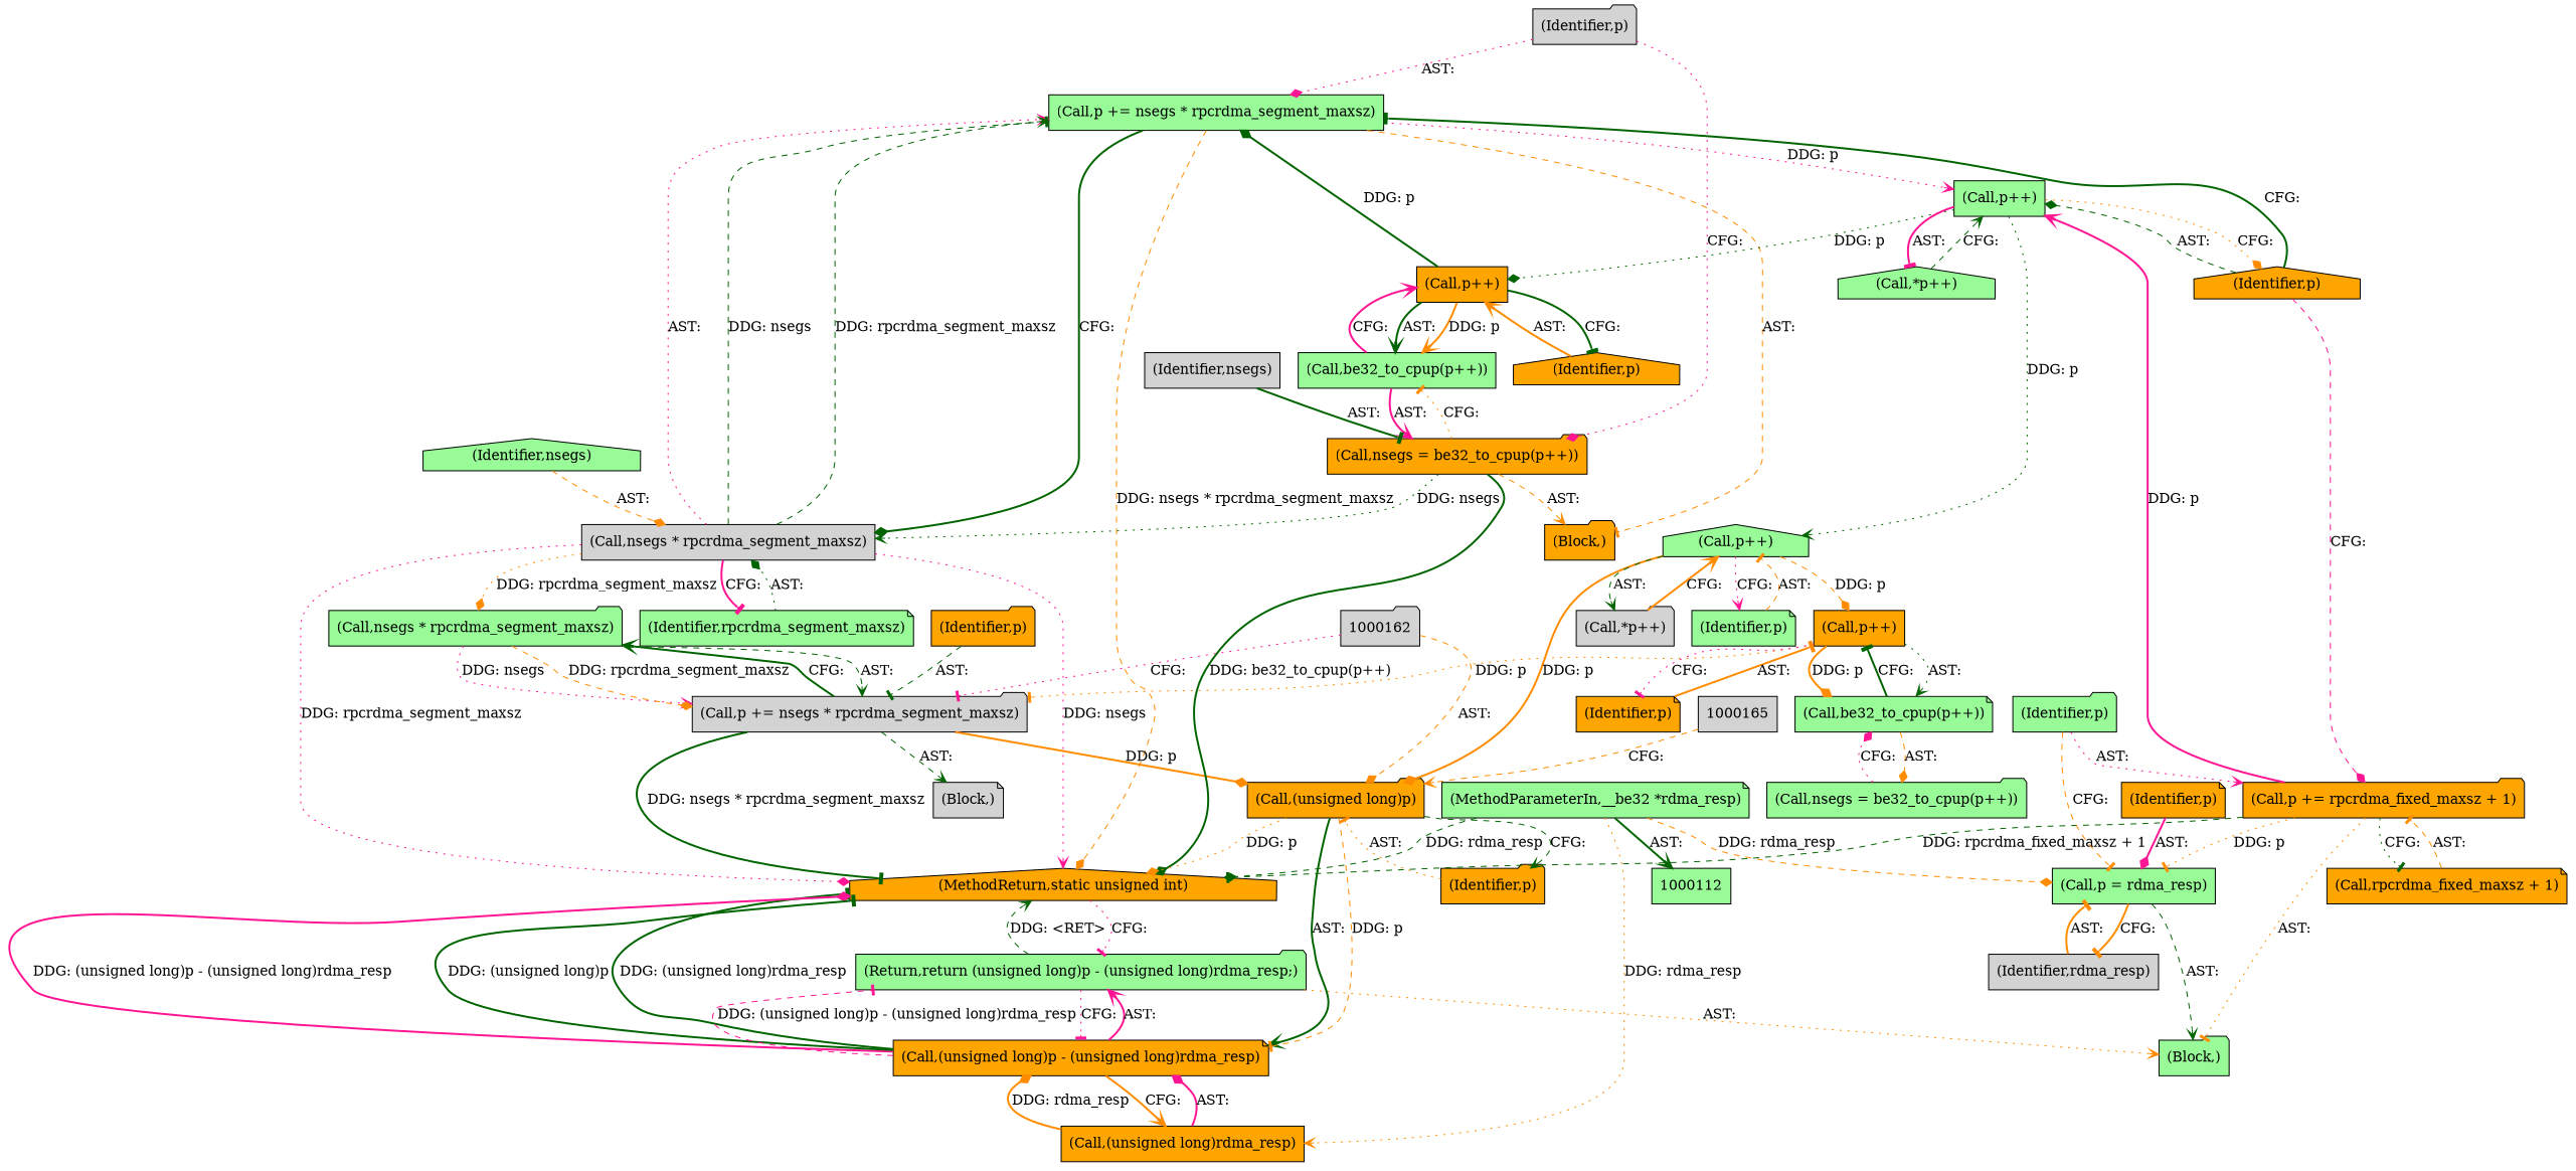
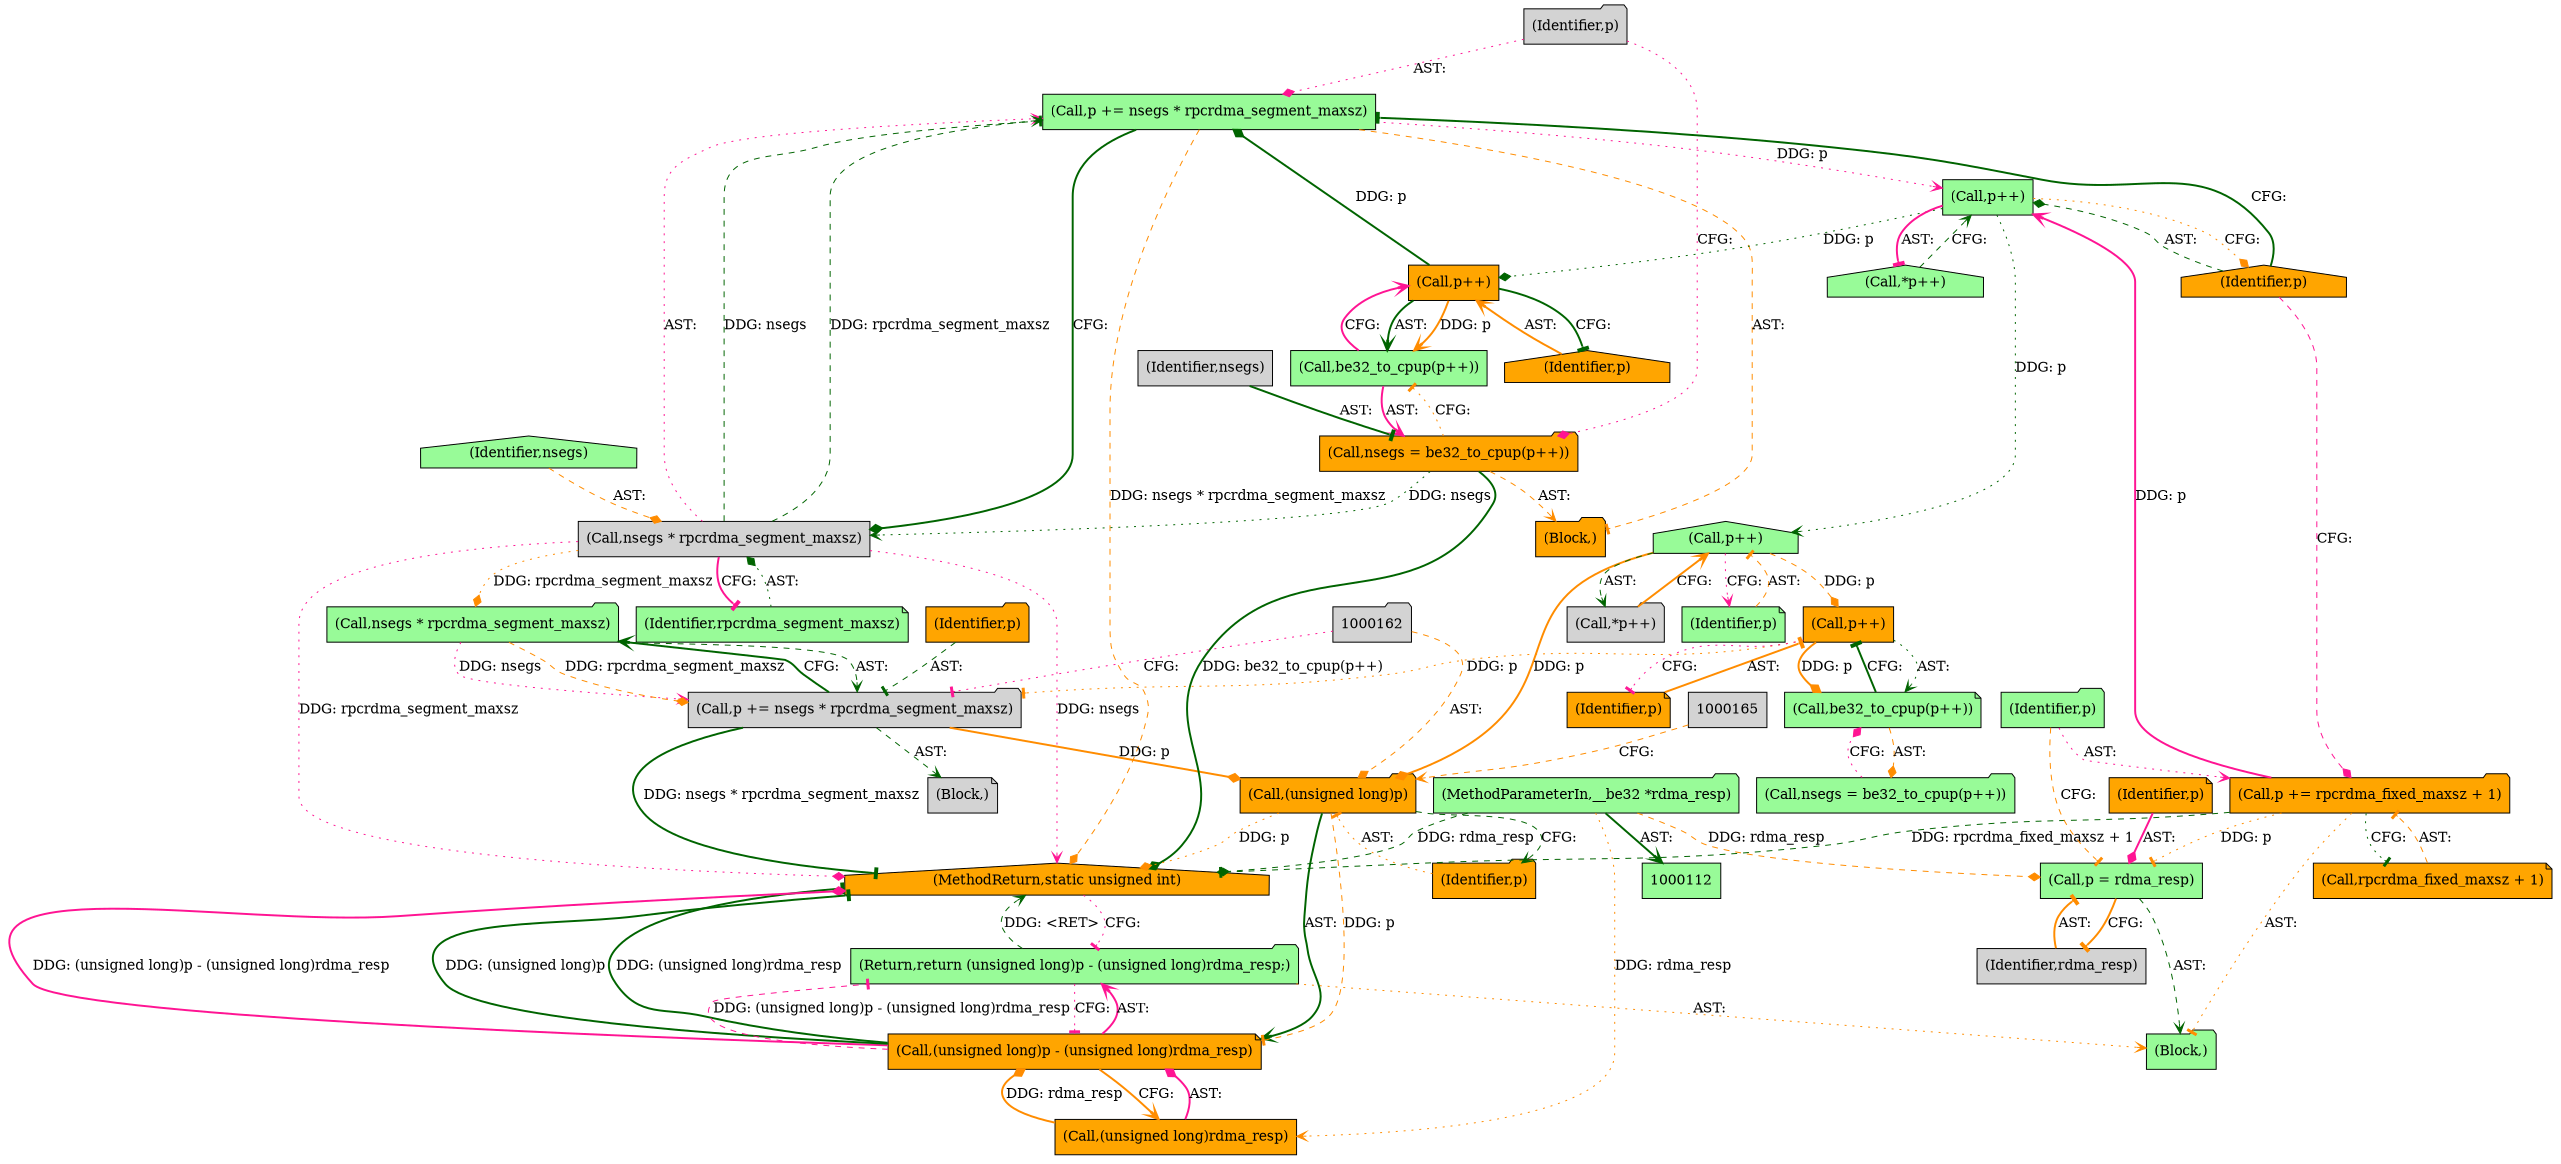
  digraph {
    node [fillcolor=palegreen shape=folder style=filled]
    edge [arrowhead=vee color=darkorange style=bold]
    n1 [label="(Call,p += nsegs * rpcrdma_segment_maxsz)" shape=box]
    n2 [fillcolor=lightgrey label="(Call,nsegs * rpcrdma_segment_maxsz)" shape=box]
    n3 [label="(Call,p++)" shape=box]
    n4 [fillcolor=orange label="(Block,)"]
    n5 [fillcolor=orange label="(MethodReturn,static unsigned int)" shape=house]
    n6 [label="(Identifier,rpcrdma_segment_maxsz)" shape=note]
    n7 [label="(Call,nsegs * rpcrdma_segment_maxsz)"]
    n8 [fillcolor=orange label="(Call,p++)" shape=box]
    n9 [label="(Call,p++)" shape=house]
    n10 [label="(Call,*p++)" shape=house]
    n11 [fillcolor=orange label="(Identifier,p)" shape=house]
    n12 [label="(Return,return (unsigned long)p - (unsigned long)rdma_resp;)"]
    n13 [fillcolor=lightgrey label="(Call,p += nsegs * rpcrdma_segment_maxsz)"]
    n14 [fillcolor=orange label="(Call,nsegs = be32_to_cpup(p++))"]
    n15 [label="(Call,be32_to_cpup(p++))" shape=box]
    n16 [fillcolor=orange label="(Identifier,p)" shape=house]
    n17 [fillcolor=orange label="(Call,p++)" shape=box]
    n18 [fillcolor=orange label="(Call,(unsigned long)p)"]
    n19 [fillcolor=lightgrey label="(Call,*p++)"]
    n20 [label="(Identifier,p)" shape=note]
    n21 [fillcolor=orange label="(Call,p += rpcrdma_fixed_maxsz + 1)"]
    n22 [fillcolor=orange label="(Call,rpcrdma_fixed_maxsz + 1)" shape=note]
    n23 [label="(Block,)"]
    n24 [label="(Call,p = rdma_resp)" shape=box]
    n25 [fillcolor=lightgrey label="(Identifier,rdma_resp)" shape=box]
-   n26 [label="(MethodParameterIn,__be32 *rdma_resp)" shape=note]
+   n26 [label="(MethodParameterIn,__be32 *rdma_resp)"]
    n27 [fillcolor=orange label="(Call,(unsigned long)rdma_resp)" shape=box]
    1000112 [shape=box]
    n29 [fillcolor=orange label="(Call,(unsigned long)p - (unsigned long)rdma_resp)" shape=note]
    n30 [label="(Call,be32_to_cpup(p++))" shape=note]
    n31 [fillcolor=orange label="(Identifier,p)" shape=note]
    n32 [fillcolor=orange label="(Identifier,p)"]
    n33 [label="(Call,nsegs = be32_to_cpup(p++))"]
    n34 [fillcolor=lightgrey label="(Block,)" shape=note]
    n35 [fillcolor=lightgrey label="(Identifier,p)"]
    n36 [fillcolor=orange label="(Identifier,p)"]
    n37 [label="(Identifier,nsegs)" shape=house]
    n38 [fillcolor=orange label="(Identifier,p)" shape=note]
    n39 [label="(Identifier,p)"]
    n40 [fillcolor=lightgrey label="(Identifier,nsegs)" shape=box]
    1000162 [fillcolor=lightgrey]
    1000165 [fillcolor=lightgrey shape=box]
    n1 -> n2 [arrowhead=diamond color=darkgreen label="CFG: "]
    n1 -> n3 [color=deeppink label="DDG: p" style=dotted]
    n1 -> n4 [arrowhead=tee label="AST: " style=dashed]
    n1 -> n5 [arrowhead=diamond label="DDG: nsegs * rpcrdma_segment_maxsz" style=dashed]
    n2 -> n1 [color=deeppink label="AST: " style=dotted]
    n2 -> n1 [arrowhead=tee color=darkgreen label="DDG: nsegs" style=dashed]
    n2 -> n1 [color=darkgreen label="DDG: rpcrdma_segment_maxsz" style=dashed]
    n2 -> n5 [arrowhead=diamond color=deeppink label="DDG: rpcrdma_segment_maxsz" style=dotted]
    n2 -> n5 [color=deeppink label="DDG: nsegs" style=dotted]
    n2 -> n6 [arrowhead=tee color=deeppink label="CFG: "]
    n2 -> n7 [arrowhead=diamond label="DDG: rpcrdma_segment_maxsz" style=dotted]
    n3 -> n8 [arrowhead=diamond color=darkgreen label="DDG: p" style=dotted]
    n3 -> n9 [color=darkgreen label="DDG: p" style=dotted]
    n3 -> n10 [arrowhead=tee color=deeppink label="AST: "]
    n3 -> n11 [arrowhead=diamond label="CFG: " style=dotted]
    n5 -> n12 [arrowhead=tee color=deeppink label="CFG: " style=dotted]
    n6 -> n2 [arrowhead=diamond color=darkgreen label="AST: " style=dotted]
    n7 -> n13 [color=darkgreen label="AST: " style=dashed]
    n7 -> n13 [color=deeppink label="DDG: nsegs" style=dotted]
    n7 -> n13 [arrowhead=diamond label="DDG: rpcrdma_segment_maxsz" style=dashed]
    n8 -> n1 [arrowhead=diamond color=darkgreen label="DDG: p"]
    n8 -> n15 [color=darkgreen label="AST: "]
    n8 -> n15 [label="DDG: p"]
    n8 -> n16 [arrowhead=tee color=darkgreen label="CFG: "]
    n9 -> n17 [arrowhead=diamond label="DDG: p" style=dashed]
    n9 -> n18 [arrowhead=diamond label="DDG: p"]
    n9 -> n19 [color=darkgreen label="AST: " style=dashed]
    n9 -> n20 [color=deeppink label="CFG: " style=dotted]
    n10 -> n3 [color=darkgreen label="CFG: " style=dashed]
    n11 -> n1 [arrowhead=tee color=darkgreen label="CFG: "]
    n11 -> n3 [arrowhead=diamond color=darkgreen label="AST: " style=dashed]
    n11 -> n21 [arrowhead=diamond color=deeppink label="CFG: " style=dashed]
    n12 -> n5 [color=darkgreen label="DDG: <RET>" style=dashed]
    n12 -> n23 [label="AST: " style=dotted]
    n12 -> n29 [arrowhead=tee color=deeppink label="CFG: " style=dotted]
    n13 -> n5 [arrowhead=tee color=darkgreen label="DDG: nsegs * rpcrdma_segment_maxsz"]
    n13 -> n7 [color=darkgreen label="CFG: "]
    n13 -> n18 [arrowhead=diamond label="DDG: p"]
    n13 -> n34 [color=darkgreen label="AST: " style=dashed]
    n14 -> n2 [color=darkgreen label="DDG: nsegs" style=dotted]
    n14 -> n4 [label="AST: " style=dashed]
    n14 -> n5 [arrowhead=diamond color=darkgreen label="DDG: be32_to_cpup(p++)"]
    n14 -> n15 [arrowhead=tee label="CFG: " style=dotted]
    n15 -> n8 [color=deeppink label="CFG: "]
    n15 -> n14 [color=deeppink label="AST: "]
    n16 -> n8 [label="AST: "]
    n17 -> n13 [arrowhead=tee label="DDG: p" style=dotted]
    n17 -> n30 [color=darkgreen label="AST: " style=dotted]
    n17 -> n30 [arrowhead=diamond label="DDG: p"]
    n17 -> n31 [arrowhead=tee color=deeppink label="CFG: " style=dotted]
    n18 -> n5 [arrowhead=diamond label="DDG: p" style=dotted]
    n18 -> n29 [color=darkgreen label="AST: "]
    n18 -> n29 [arrowhead=tee label="DDG: p" style=dashed]
    n18 -> n32 [color=darkgreen label="CFG: " style=dashed]
    n19 -> n9 [label="CFG: "]
    n20 -> n9 [arrowhead=tee label="AST: " style=dashed]
    n21 -> n3 [color=deeppink label="DDG: p"]
    n21 -> n5 [arrowhead=tee color=darkgreen label="DDG: rpcrdma_fixed_maxsz + 1" style=dashed]
    n21 -> n22 [arrowhead=tee color=darkgreen label="CFG: " style=dotted]
    n21 -> n23 [arrowhead=tee label="AST: " style=dotted]
    n21 -> n24 [arrowhead=tee label="DDG: p" style=dotted]
    n22 -> n21 [arrowhead=tee label="AST: " style=dashed]
    n24 -> n23 [color=darkgreen label="AST: " style=dashed]
    n24 -> n25 [arrowhead=tee label="CFG: "]
    n25 -> n24 [arrowhead=tee label="AST: "]
    n26 -> n5 [arrowhead=diamond color=darkgreen label="DDG: rdma_resp" style=dashed]
    n26 -> n24 [arrowhead=diamond label="DDG: rdma_resp" style=dashed]
    n26 -> n27 [label="DDG: rdma_resp" style=dotted]
    n26 -> 1000112 [color=darkgreen label="AST: "]
    n27 -> n29 [arrowhead=diamond color=deeppink label="AST: "]
    n27 -> n29 [arrowhead=diamond label="DDG: rdma_resp"]
    n29 -> n5 [arrowhead=tee color=darkgreen label="DDG: (unsigned long)rdma_resp"]
    n29 -> n5 [arrowhead=diamond color=deeppink label="DDG: (unsigned long)p - (unsigned long)rdma_resp"]
    n29 -> n5 [arrowhead=tee color=darkgreen label="DDG: (unsigned long)p"]
    n29 -> n12 [color=deeppink label="AST: "]
    n29 -> n12 [arrowhead=tee color=deeppink label="DDG: (unsigned long)p - (unsigned long)rdma_resp" style=dashed]
    n29 -> n27 [label="CFG: "]
    n30 -> n17 [arrowhead=tee color=darkgreen label="CFG: "]
    n30 -> n33 [arrowhead=diamond label="AST: " style=dashed]
    n31 -> n17 [arrowhead=tee label="AST: "]
    n32 -> n18 [arrowhead=tee label="AST: " style=dotted]
    n33 -> n30 [arrowhead=diamond color=deeppink label="CFG: " style=dotted]
    n35 -> n1 [arrowhead=diamond color=deeppink label="AST: " style=dotted]
    n35 -> n14 [arrowhead=diamond color=deeppink label="CFG: " style=dotted]
    n36 -> n13 [arrowhead=tee color=darkgreen label="AST: " style=dashed]
    n37 -> n2 [arrowhead=diamond label="AST: " style=dashed]
    n38 -> n24 [arrowhead=diamond color=deeppink label="AST: "]
    n39 -> n21 [color=deeppink label="AST: " style=dotted]
    n39 -> n24 [arrowhead=tee label="CFG: " style=dashed]
    n40 -> n14 [arrowhead=tee color=darkgreen label="AST: "]
    1000162 -> n13 [arrowhead=tee color=deeppink label="CFG: " style=dotted]
    1000162 -> n18 [arrowhead=diamond label="AST: " style=dashed]
    1000165 -> n18 [label="CFG: " style=dashed]
  }
